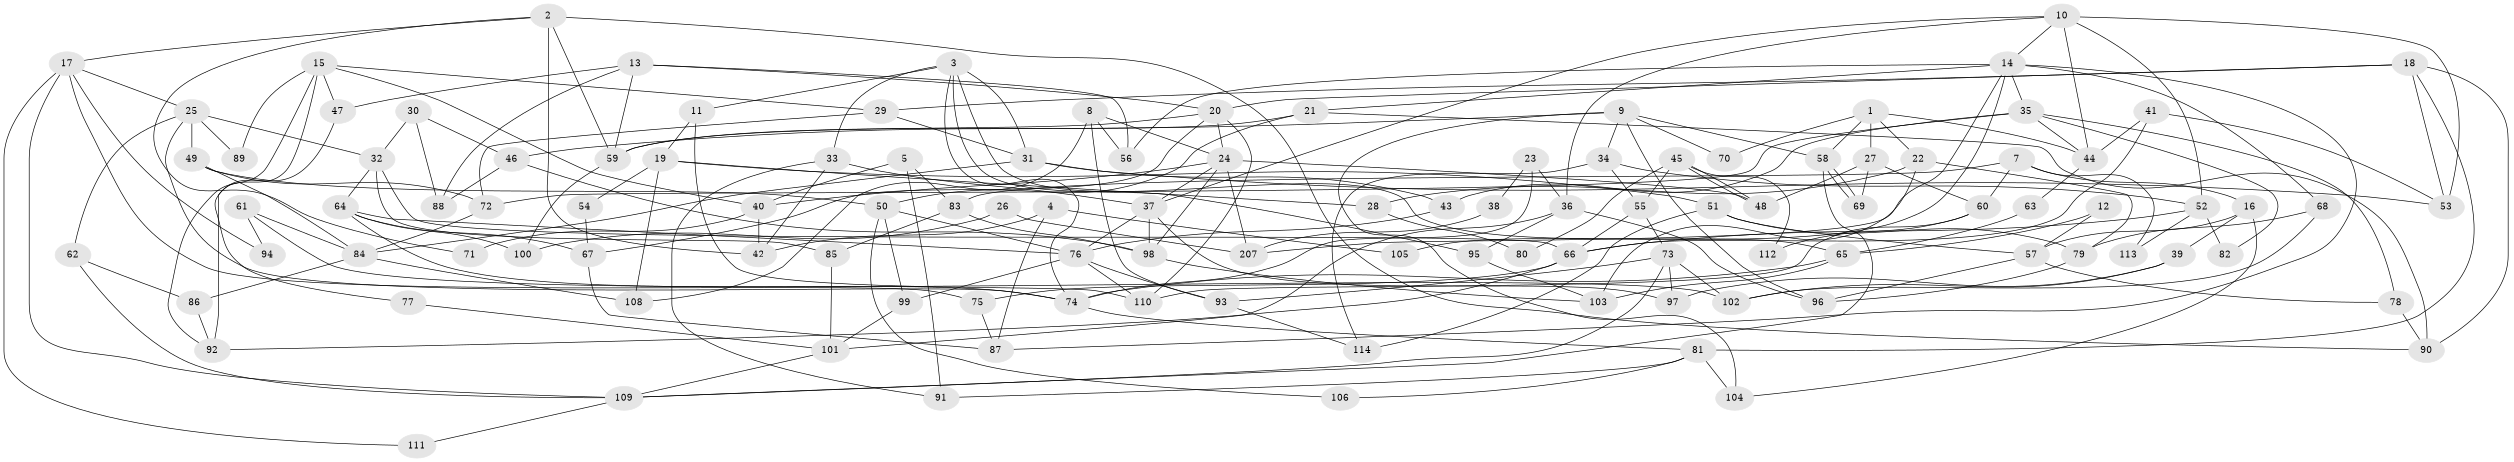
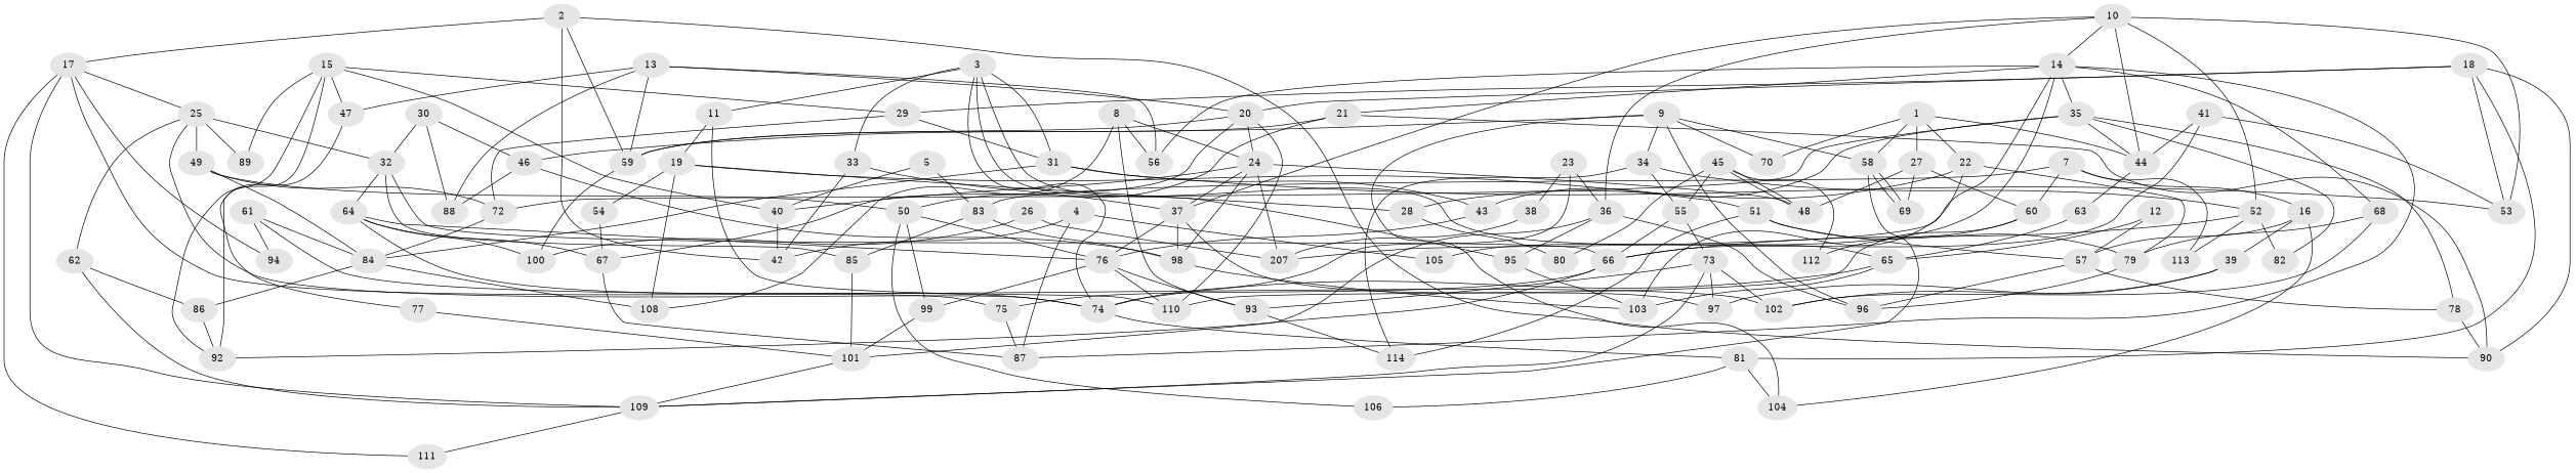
  graph {
    node [color=gray90 style=filled]
    1
    22
    27
    44
    58
    70
    28
    79
    103
    60
    48
    69
    63
    109
    2
    17
    42
    59
-   71
    90
    25
    75
    94
    111
    100
    3
    11
    31
    33
    65
    74
    95
    19
    110
    53
    43
    84
-   91
    37
    81
    4
    87
    105
    5
    40
    83
    98
    85
    7
    16
    113
    104
    57
    39
    112
    8
    24
    56
    93
    108
    n61 [label=207]
    114
    9
    34
    46
    96
    52
    55
    88
    10
    14
    36
    21
    35
    68
    101
    76
    97
    82
    66
    51
    54
    12
    78
    13
    20
    47
    67
    92
    50
    72
    102
    15
    29
    77
    89
    32
    49
    62
    18
    106
    80
    99
    23
    38
    64
    86
    26
    30
    73
    41
    45
    61
    1 -- 22
    1 -- 27
    1 -- 44
    1 -- 58
    1 -- 70
    22 -- 28
    22 -- 79
    22 -- 103
    27 -- 60
    27 -- 48
    27 -- 69
    44 -- 63
    58 -- 69
    58 -- 69
    58 -- 109
    28 -- 80
    79 -- 96
    60 -- 110
    60 -- 112
    63 -- 65
    109 -- 111
    2 -- 17
    2 -- 42
    2 -- 59
-   2 -- 71
    2 -- 90
    17 -- 109
    17 -- 25
    17 -- 75
    17 -- 94
    17 -- 111
    59 -- 100
    25 -- 74
    25 -- 89
    25 -- 32
    25 -- 49
    25 -- 62
    75 -- 87
    3 -- 11
    3 -- 31
    3 -- 33
    3 -- 65
    3 -- 74
    3 -- 95
    11 -- 19
    11 -- 110
    31 -- 53
    31 -- 43
    31 -- 84
    33 -- 42
-   33 -- 91
    33 -- 37
    65 -- 103
    65 -- 74
    74 -- 81
    95 -- 103
    19 -- 28
    19 -- 108
    19 -- 51
    19 -- 54
    43 -- 76
    84 -- 108
    84 -- 86
    37 -- 98
    37 -- 76
    37 -- 97
-   81 -- 91
    81 -- 104
    81 -- 106
    4 -- 42
    4 -- 87
    4 -- 105
-   5 -- 91
    5 -- 40
    5 -- 83
    40 -- 42
-   40 -- 71
    83 -- 98
    83 -- 85
    98 -- 103
    85 -- 101
    7 -- 60
    7 -- 83
    7 -- 16
    7 -- 113
    16 -- 104
    16 -- 57
    16 -- 39
    57 -- 96
    57 -- 78
    39 -- 97
    39 -- 102
    8 -- 24
    8 -- 56
    8 -- 93
    8 -- 108
    24 -- 48
    24 -- 37
    24 -- 40
    24 -- 98
    24 -- n61
    93 -- 114
    9 -- 58
    9 -- 70
    9 -- 104
    9 -- 34
    9 -- 46
    9 -- 96
    34 -- 114
    34 -- 52
    34 -- 55
    46 -- 98
    46 -- 88
    52 -- 113
    52 -- 82
    52 -- 66
    55 -- 66
    55 -- 73
    10 -- 44
    10 -- 53
    10 -- 37
    10 -- 52
    10 -- 14
    10 -- 36
    14 -- 87
    14 -- 105
    14 -- 56
    14 -- n61
    14 -- 21
    14 -- 35
    14 -- 68
    36 -- 95
    36 -- 96
    36 -- 101
    21 -- 59
    21 -- 90
    21 -- 50
    35 -- 44
    35 -- 43
    35 -- 82
    35 -- 78
    35 -- 72
    68 -- 79
    68 -- 102
    101 -- 109
    76 -- 110
    76 -- 93
    76 -- 99
    66 -- 75
    66 -- 92
    51 -- 79
    51 -- 57
    51 -- 114
    54 -- 67
    12 -- 65
    12 -- 57
    78 -- 90
    13 -- 59
    13 -- 56
    13 -- 88
    13 -- 20
    13 -- 47
    20 -- 59
    20 -- 110
    20 -- 24
    20 -- 67
    47 -- 92
    67 -- 87
    50 -- 76
    50 -- 106
    50 -- 99
    72 -- 84
    15 -- 40
    15 -- 47
    15 -- 92
    15 -- 29
    15 -- 77
    15 -- 89
    29 -- 31
    29 -- 72
    77 -- 101
    32 -- 85
    32 -- 66
    32 -- 64
    49 -- 84
    49 -- 50
    49 -- 72
    62 -- 109
    62 -- 86
    18 -- 90
    18 -- 53
    18 -- 81
    18 -- 20
    18 -- 29
    99 -- 101
    23 -- 74
    23 -- 36
    23 -- 38
    38 -- n61
    64 -- 100
    64 -- 74
    64 -- 76
    64 -- 67
    86 -- 92
    26 -- 100
    26 -- n61
    30 -- 46
    30 -- 88
    30 -- 32
    73 -- 109
    73 -- 93
    73 -- 97
    73 -- 102
    41 -- 44
    41 -- 53
    41 -- 66
    45 -- 48
    45 -- 48
    45 -- 112
    45 -- 55
    45 -- 80
    61 -- 94
    61 -- 84
    61 -- 102
  }
